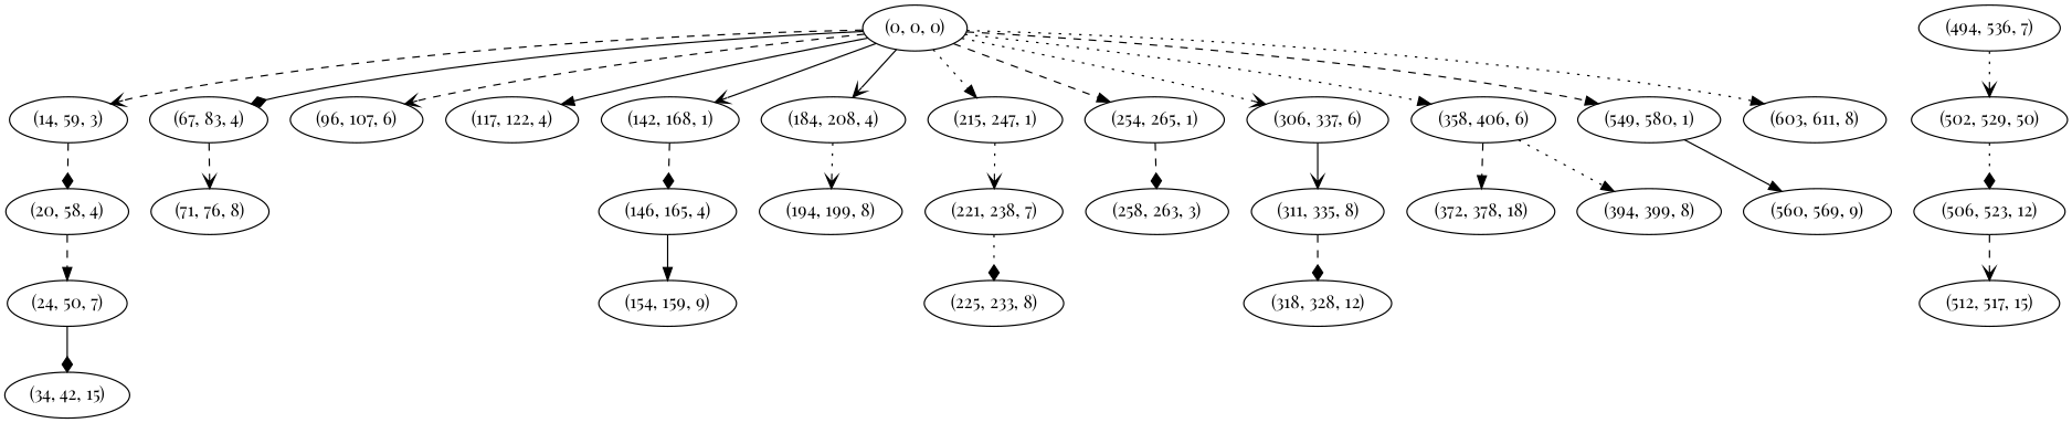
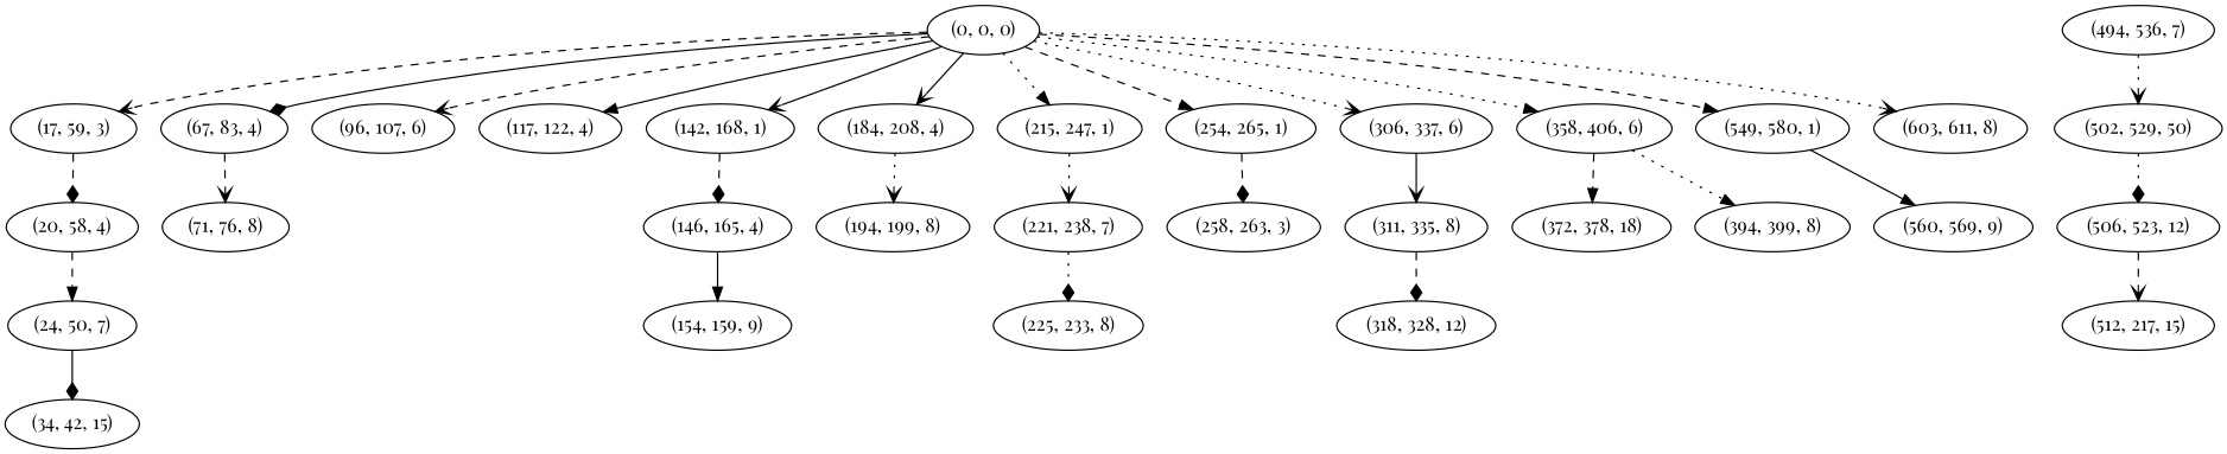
  digraph {
    fontname="Playfair Display"
    node [fontname="Playfair Display"]
    edge [arrowhead=vee fontname="Playfair Display" style=dashed]
    "(0, 0, 0)"
-   "(17, 59, 3)" [label="(14, 59, 3)"]
+   "(17, 59, 3)"
    "(67, 83, 4)"
    "(96, 107, 6)"
    "(117, 122, 4)"
    "(142, 168, 1)"
    "(184, 208, 4)"
    "(215, 247, 1)"
    "(254, 265, 1)"
    "(306, 337, 6)"
    "(358, 406, 6)"
    "(549, 580, 1)"
    "(603, 611, 8)"
    "(20, 58, 4)"
    "(71, 76, 8)"
    "(146, 165, 4)"
    "(194, 199, 8)"
    "(221, 238, 7)"
    "(258, 263, 3)"
    "(311, 335, 8)"
    "(372, 378, 18)"
    "(394, 399, 8)"
    n23 [label="(502, 529, 50)"]
    "(494, 536, 7)"
    "(560, 569, 9)"
    "(24, 50, 7)"
    "(34, 42, 15)"
    "(154, 159, 9)"
    "(225, 233, 8)"
    "(318, 328, 12)"
    "(506, 523, 12)"
-   "(512, 517, 15)"
+   "(512, 517, 15)" [label="(512, 217, 15)"]
    "(0, 0, 0)" -> "(17, 59, 3)"
    "(0, 0, 0)" -> "(67, 83, 4)" [arrowhead=diamond style=solid]
    "(0, 0, 0)" -> "(96, 107, 6)"
    "(0, 0, 0)" -> "(117, 122, 4)" [arrowhead=normal style=solid]
    "(0, 0, 0)" -> "(142, 168, 1)" [style=solid]
    "(0, 0, 0)" -> "(184, 208, 4)" [style=solid]
    "(0, 0, 0)" -> "(215, 247, 1)" [arrowhead=normal style=dotted]
    "(0, 0, 0)" -> "(254, 265, 1)" [arrowhead=normal]
    "(0, 0, 0)" -> "(306, 337, 6)" [style=dotted]
    "(0, 0, 0)" -> "(358, 406, 6)" [arrowhead=normal style=dotted]
    "(0, 0, 0)" -> "(549, 580, 1)" [arrowhead=normal]
-   "(0, 0, 0)" -> "(603, 611, 8)" [arrowhead=normal style=dotted]
+   "(0, 0, 0)" -> "(603, 611, 8)" [style=dotted]
    "(17, 59, 3)" -> "(20, 58, 4)" [arrowhead=diamond]
    "(67, 83, 4)" -> "(71, 76, 8)"
    "(142, 168, 1)" -> "(146, 165, 4)" [arrowhead=diamond]
    "(184, 208, 4)" -> "(194, 199, 8)" [style=dotted]
    "(215, 247, 1)" -> "(221, 238, 7)" [style=dotted]
    "(254, 265, 1)" -> "(258, 263, 3)" [arrowhead=diamond]
    "(306, 337, 6)" -> "(311, 335, 8)" [style=solid]
    "(358, 406, 6)" -> "(372, 378, 18)" [arrowhead=normal]
    "(358, 406, 6)" -> "(394, 399, 8)" [arrowhead=normal style=dotted]
    "(549, 580, 1)" -> "(560, 569, 9)" [arrowhead=normal style=solid]
    "(20, 58, 4)" -> "(24, 50, 7)" [arrowhead=normal]
    "(146, 165, 4)" -> "(154, 159, 9)" [arrowhead=normal style=solid]
    "(221, 238, 7)" -> "(225, 233, 8)" [arrowhead=diamond style=dotted]
    "(311, 335, 8)" -> "(318, 328, 12)" [arrowhead=diamond]
    n23 -> "(506, 523, 12)" [arrowhead=diamond style=dotted]
    "(494, 536, 7)" -> n23 [style=dotted]
    "(24, 50, 7)" -> "(34, 42, 15)" [arrowhead=diamond style=solid]
    "(506, 523, 12)" -> "(512, 517, 15)"
  }
